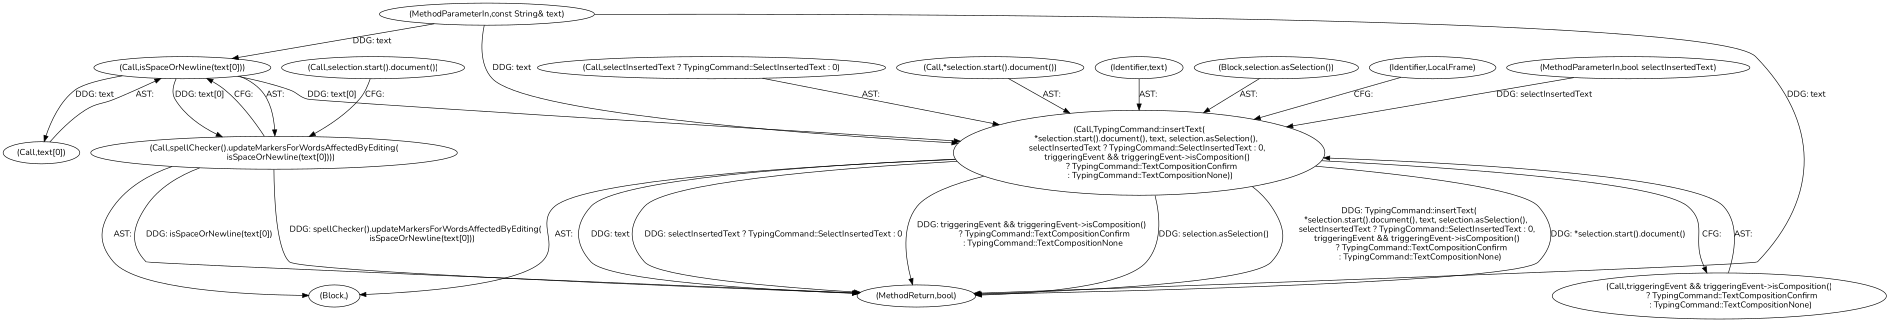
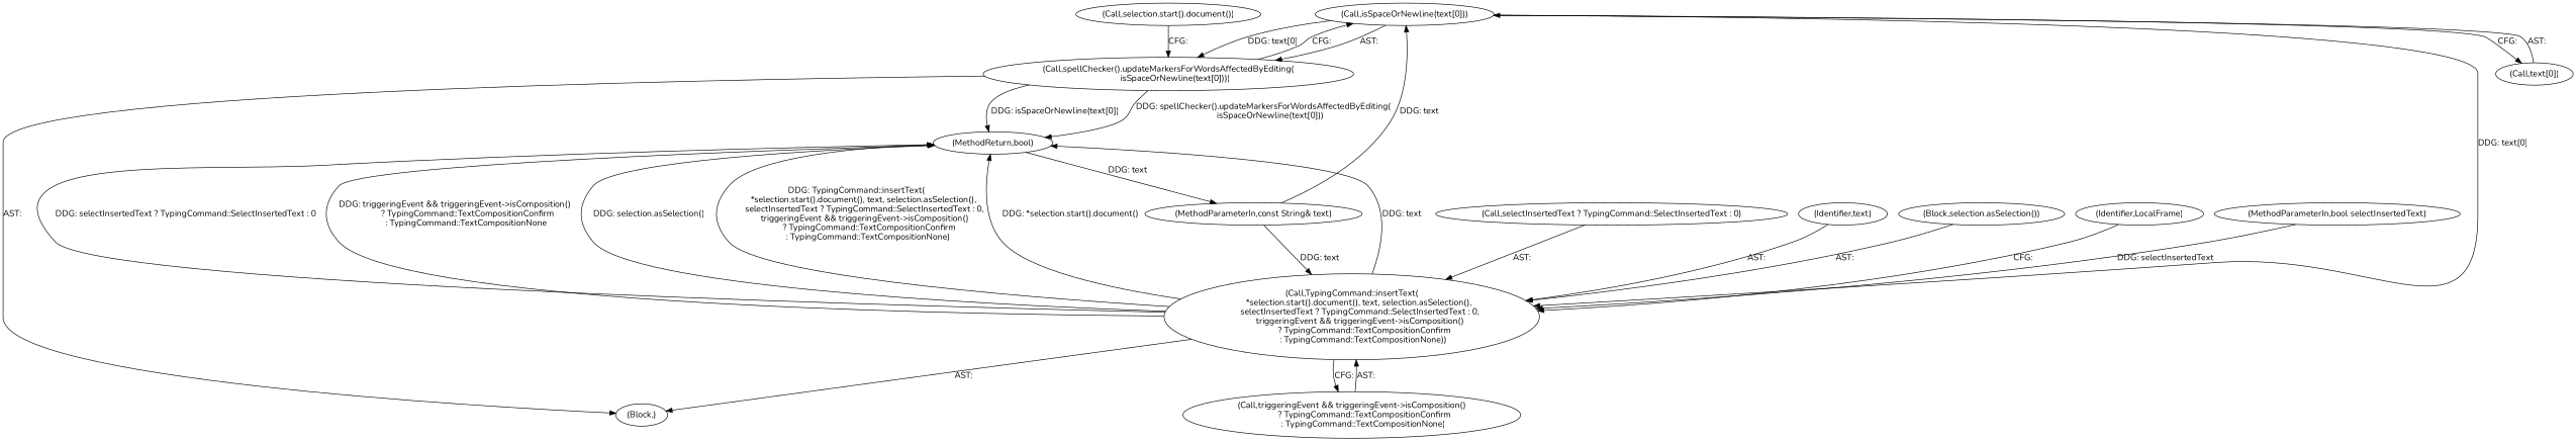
  digraph {
    fontname=Nunito
    node [fontname=Nunito]
    edge [fontname=Nunito]
    n1 [label="(Call,isSpaceOrNewline(text[0]))"]
    n2 [label="(Call,spellChecker().updateMarkersForWordsAffectedByEditing(\n      isSpaceOrNewline(text[0])))"]
    n3 [label="(Call,TypingCommand::insertText(\n      *selection.start().document(), text, selection.asSelection(),\n       selectInsertedText ? TypingCommand::SelectInsertedText : 0,\n       triggeringEvent && triggeringEvent->isComposition()\n           ? TypingCommand::TextCompositionConfirm\n          : TypingCommand::TextCompositionNone))"]
    n4 [label="(Call,text[0])"]
    n5 [label="(MethodReturn,bool)"]
    n6 [label="(Block,)"]
    n7 [label="(Call,triggeringEvent && triggeringEvent->isComposition()\n           ? TypingCommand::TextCompositionConfirm\n          : TypingCommand::TextCompositionNone)"]
    n8 [label="(MethodParameterIn,const String& text)"]
    n9 [label="(Call,selectInsertedText ? TypingCommand::SelectInsertedText : 0)"]
    n10 [label="(Call,selection.start().document())"]
-   n11 [label="(Call,*selection.start().document())"]
    n12 [label="(Identifier,text)"]
    n13 [label="(Block,selection.asSelection())"]
    n14 [label="(Identifier,LocalFrame)"]
    n15 [label="(MethodParameterIn,bool selectInsertedText)"]
    n1 -> n2 [label="AST: "]
    n1 -> n2 [label="DDG: text[0]"]
    n1 -> n3 [label="DDG: text[0]"]
-   n1 -> n4 [label="DDG: text"]
+   n1 -> n4 [label="CFG: "]
    n2 -> n1 [label="CFG: "]
    n2 -> n5 [label="DDG: spellChecker().updateMarkersForWordsAffectedByEditing(\n      isSpaceOrNewline(text[0]))"]
    n2 -> n5 [label="DDG: isSpaceOrNewline(text[0])"]
    n2 -> n6 [label="AST: "]
    n3 -> n5 [label="DDG: *selection.start().document()"]
    n3 -> n5 [label="DDG: text"]
    n3 -> n5 [label="DDG: selectInsertedText ? TypingCommand::SelectInsertedText : 0"]
    n3 -> n5 [label="DDG: triggeringEvent && triggeringEvent->isComposition()\n           ? TypingCommand::TextCompositionConfirm\n          : TypingCommand::TextCompositionNone"]
    n3 -> n5 [label="DDG: selection.asSelection()"]
    n3 -> n5 [label="DDG: TypingCommand::insertText(\n      *selection.start().document(), text, selection.asSelection(),\n       selectInsertedText ? TypingCommand::SelectInsertedText : 0,\n       triggeringEvent && triggeringEvent->isComposition()\n           ? TypingCommand::TextCompositionConfirm\n          : TypingCommand::TextCompositionNone)"]
    n3 -> n6 [label="AST: "]
    n3 -> n7 [label="CFG: "]
    n4 -> n1 [label="AST: "]
    n7 -> n3 [label="AST: "]
    n8 -> n1 [label="DDG: text"]
    n8 -> n3 [label="DDG: text"]
-   n8 -> n5 [label="DDG: text"]
+   n5 -> n8 [label="DDG: text"]
    n9 -> n3 [label="AST: "]
    n10 -> n2 [label="CFG: "]
-   n11 -> n3 [label="AST: "]
    n12 -> n3 [label="AST: "]
    n13 -> n3 [label="AST: "]
    n14 -> n3 [label="CFG: "]
    n15 -> n3 [label="DDG: selectInsertedText"]
  }
